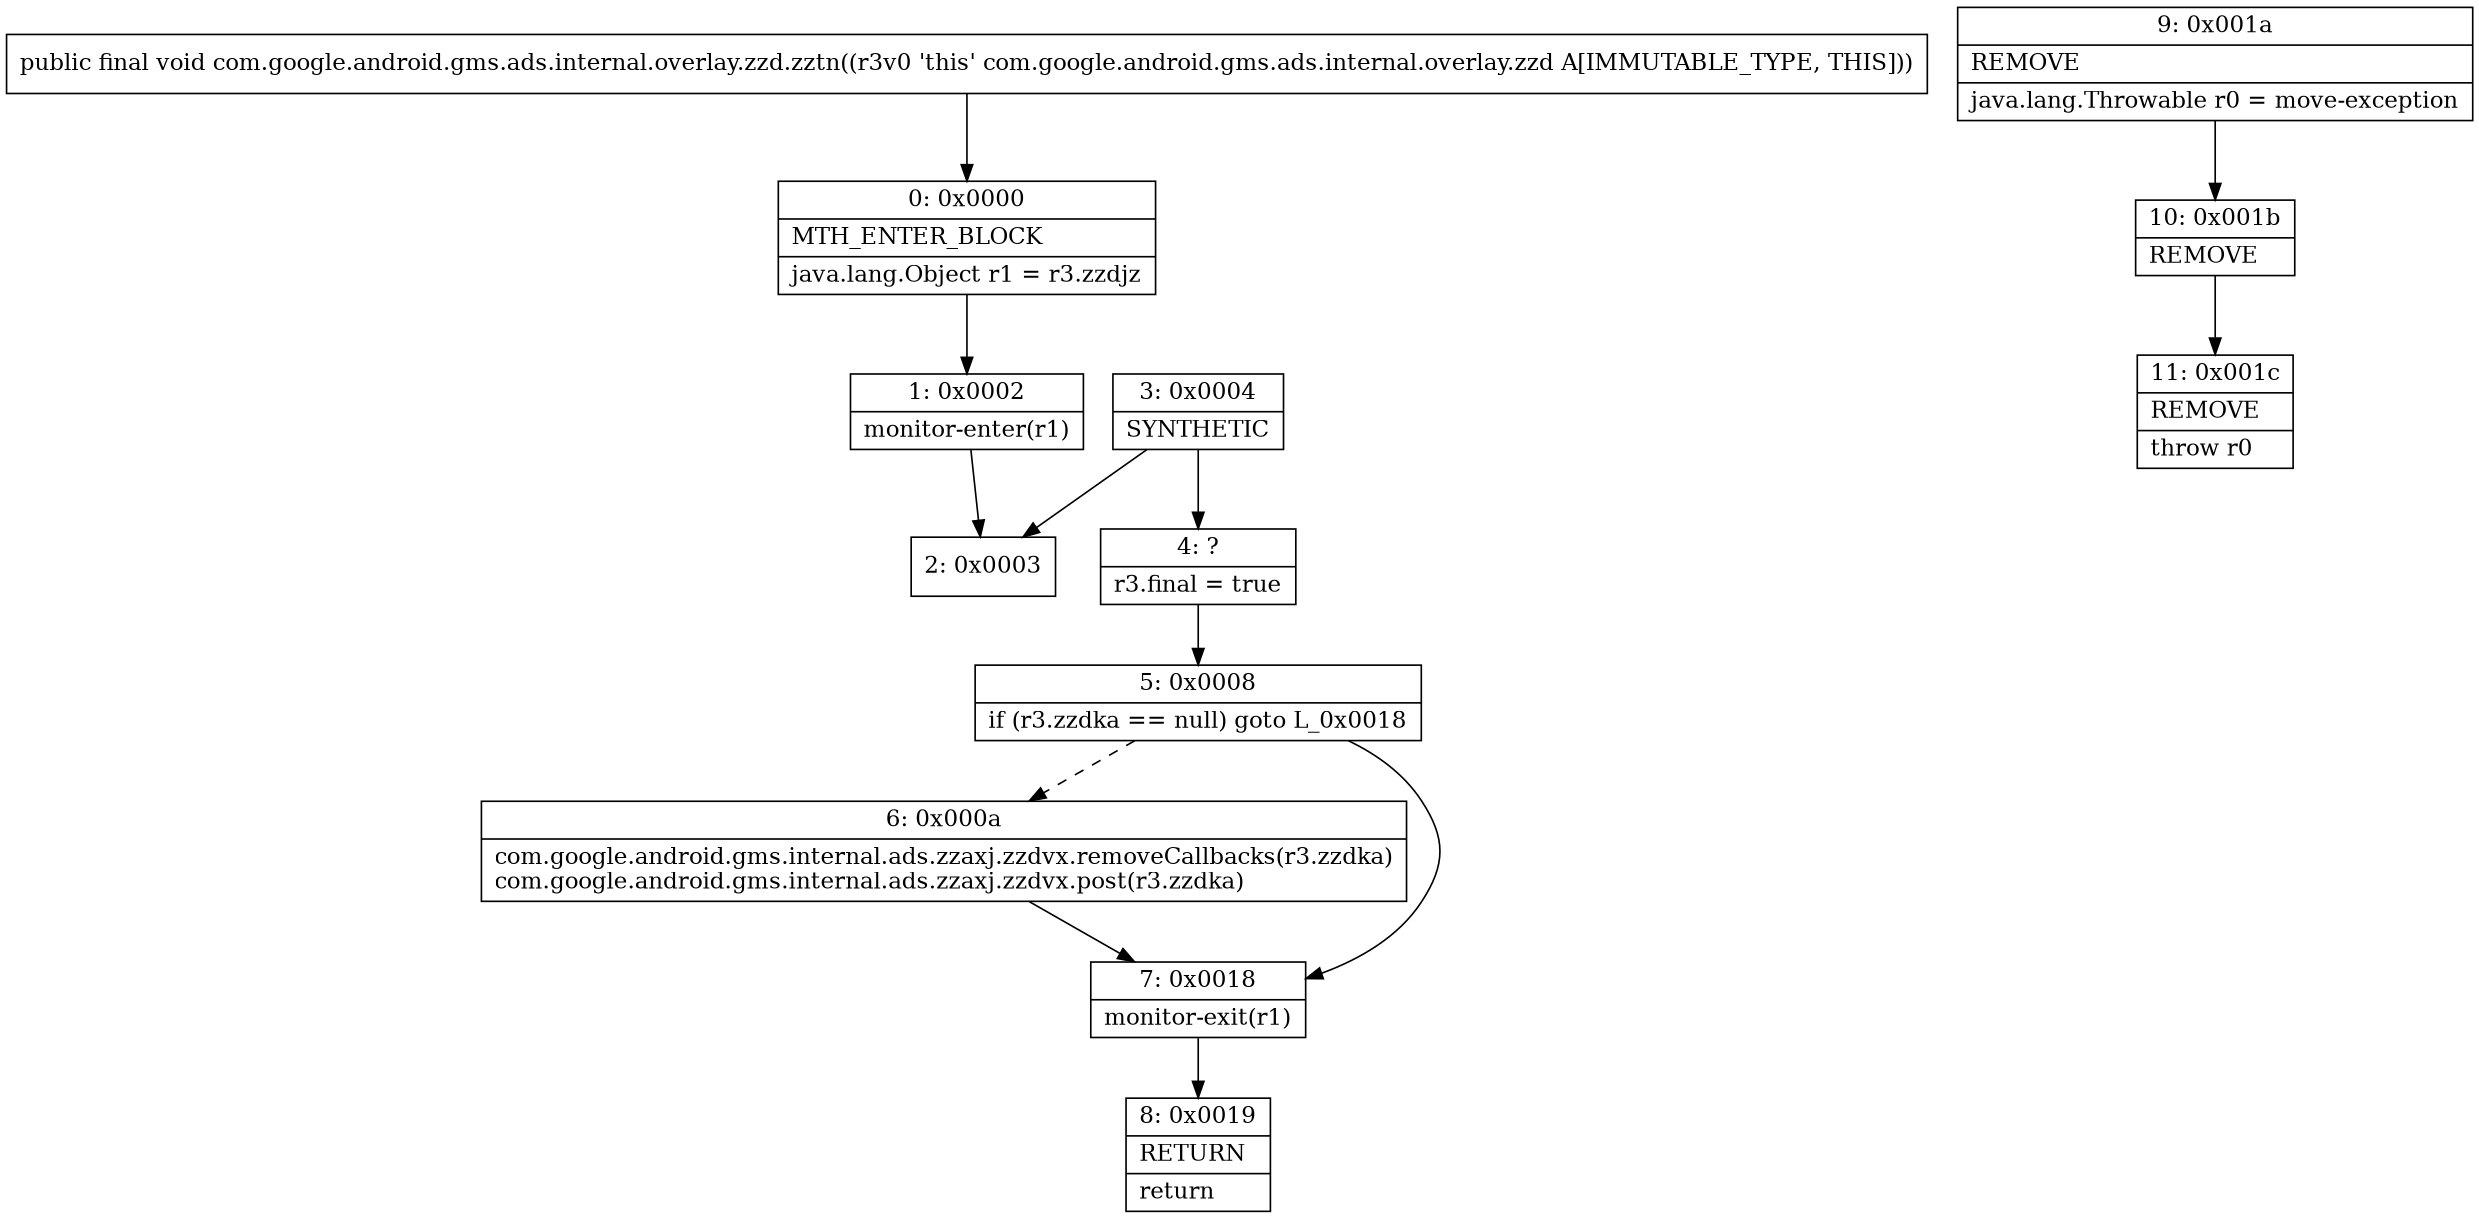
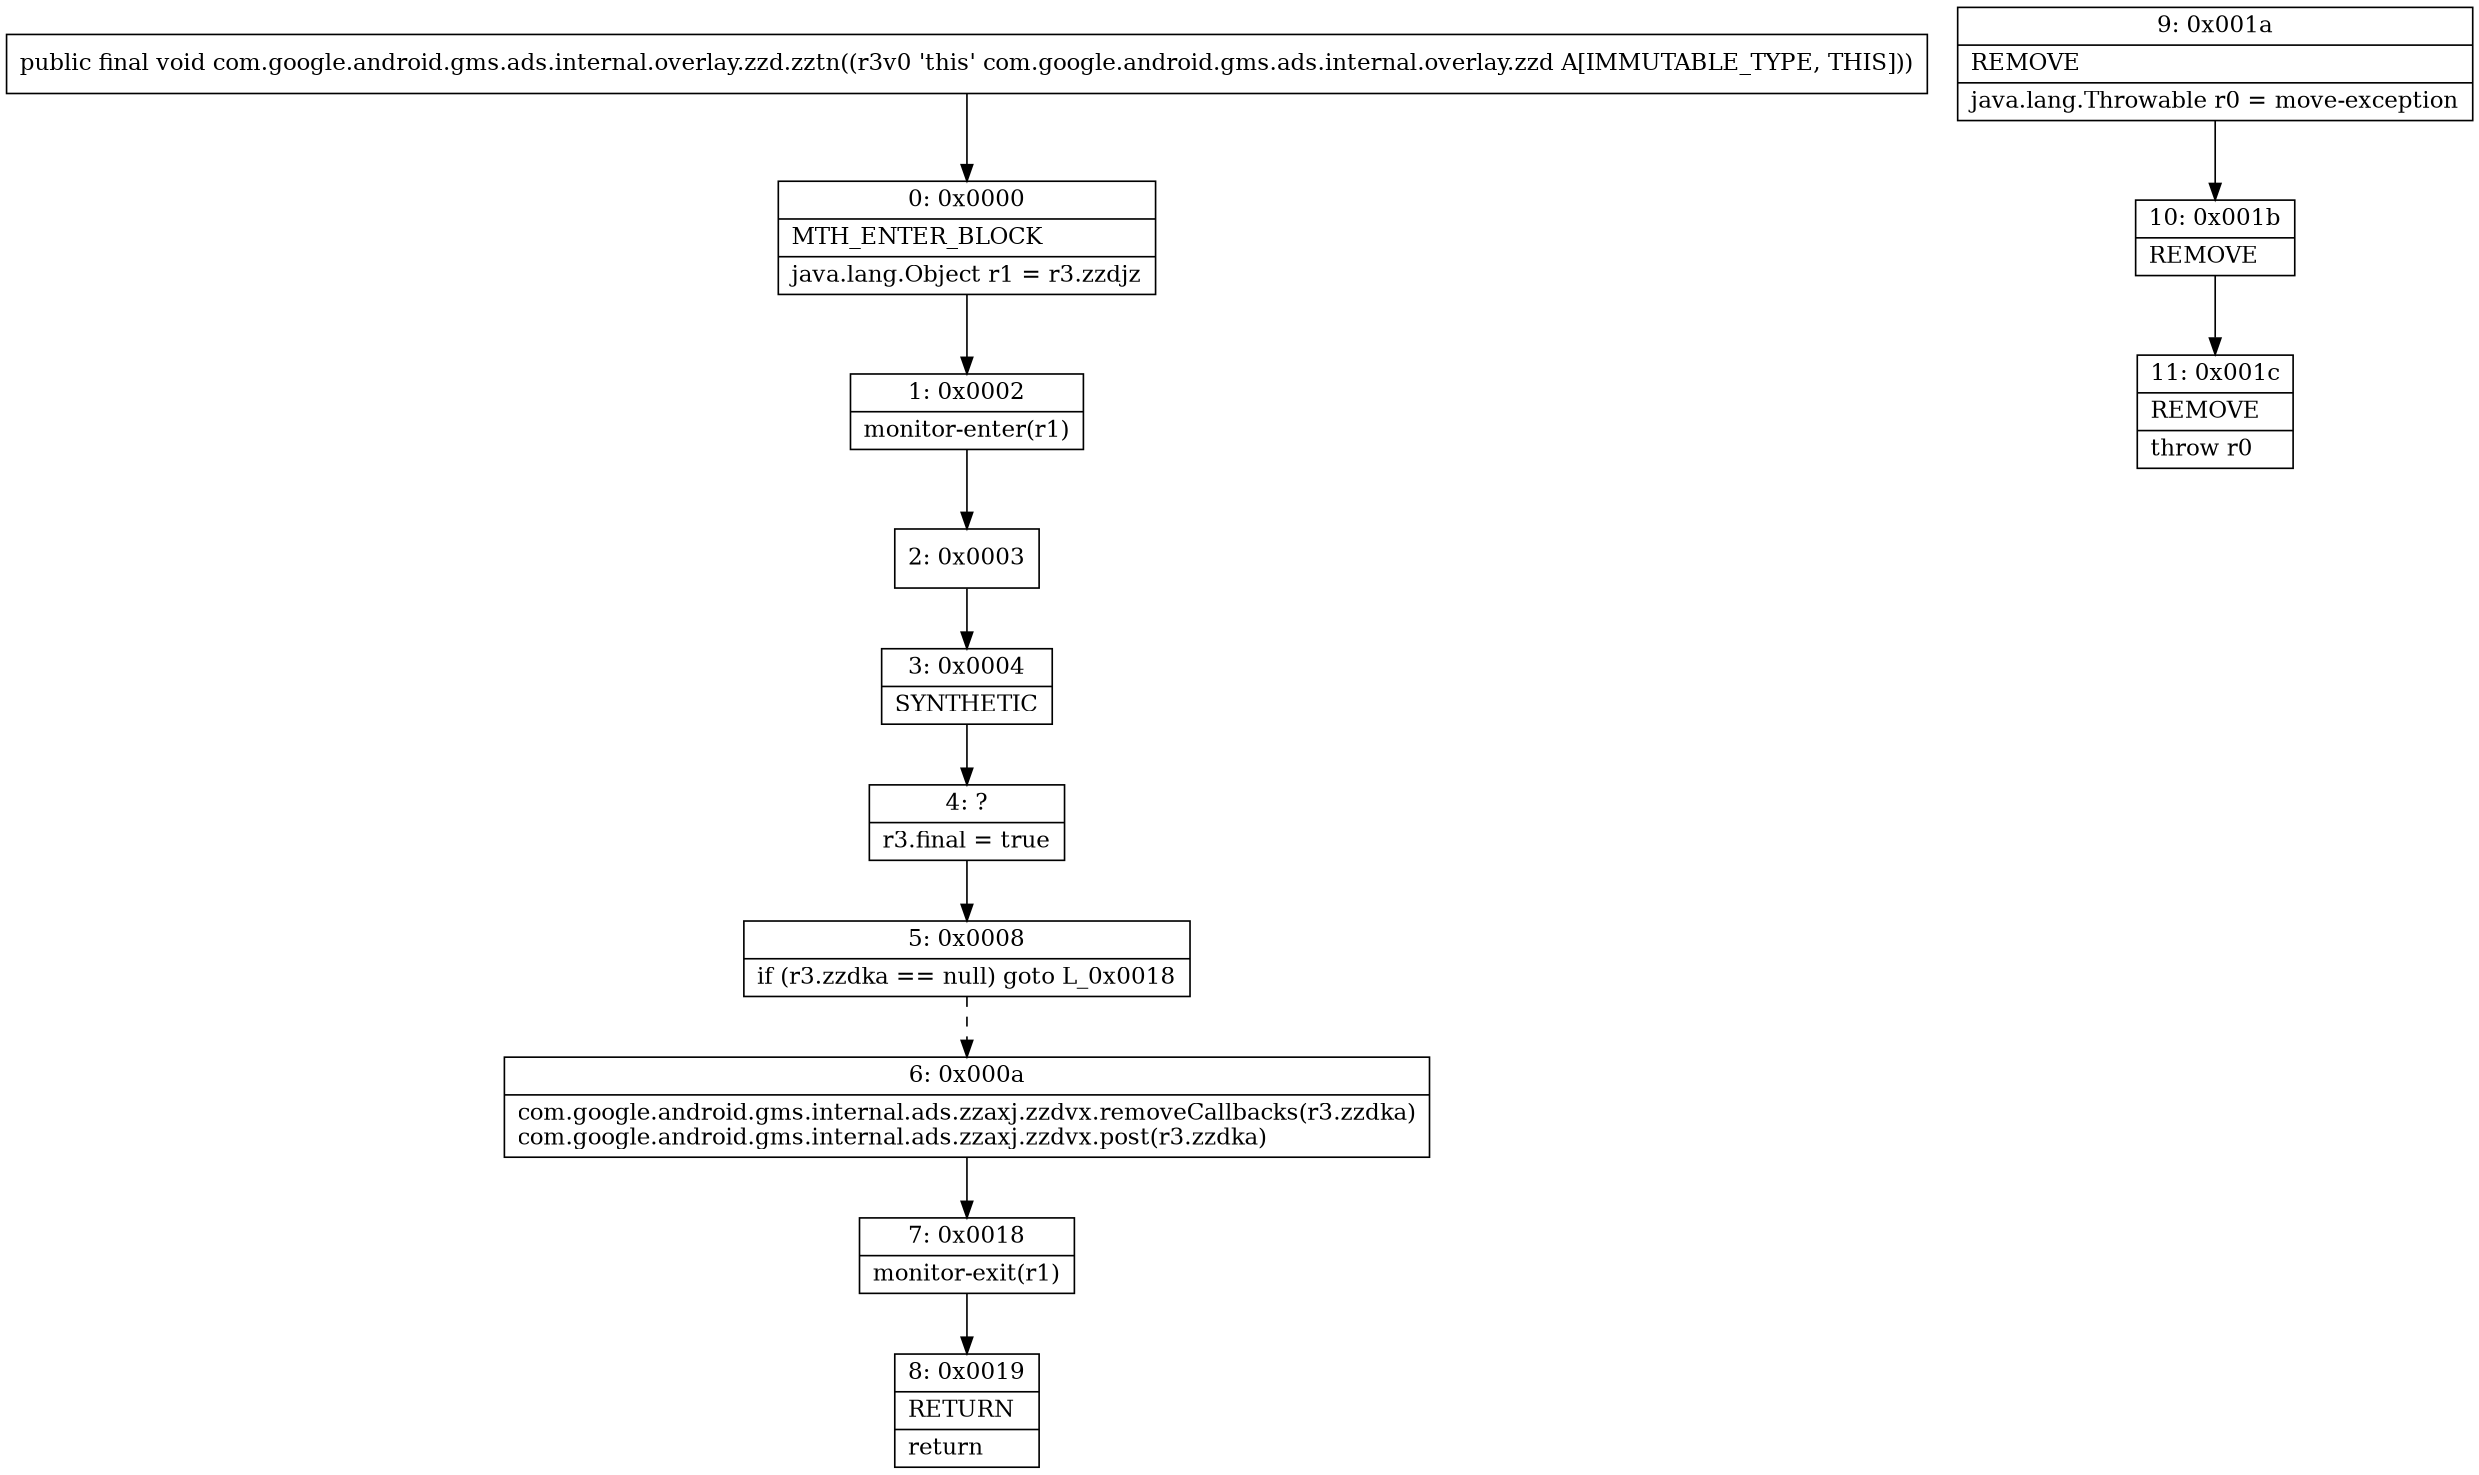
  digraph {
    node [shape=record]
    n1 [label="{0\:\ 0x0000|MTH_ENTER_BLOCK\l|java.lang.Object r1 = r3.zzdjz\l}"]
    n2 [label="{1\:\ 0x0002|monitor\-enter(r1)\l}"]
    n3 [label="{2\:\ 0x0003}"]
    n4 [label="{3\:\ 0x0004|SYNTHETIC\l}"]
    n5 [label="{4\:\ ?|r3.final = true\l}"]
    n6 [label="{5\:\ 0x0008|if (r3.zzdka == null) goto L_0x0018\l}"]
    n7 [label="{9\:\ 0x001a|REMOVE\l|java.lang.Throwable r0 = move\-exception\l}"]
    n8 [label="{10\:\ 0x001b|REMOVE\l}"]
    n9 [label="{6\:\ 0x000a|com.google.android.gms.internal.ads.zzaxj.zzdvx.removeCallbacks(r3.zzdka)\lcom.google.android.gms.internal.ads.zzaxj.zzdvx.post(r3.zzdka)\l}"]
    n10 [label="{7\:\ 0x0018|monitor\-exit(r1)\l}"]
    n11 [label="{8\:\ 0x0019|RETURN\l|return\l}"]
    n12 [label="{11\:\ 0x001c|REMOVE\l|throw r0\l}"]
    n13 [label="{public final void com.google.android.gms.ads.internal.overlay.zzd.zztn((r3v0 'this' com.google.android.gms.ads.internal.overlay.zzd A[IMMUTABLE_TYPE, THIS])) }"]
    n1 -> n2
    n2 -> n3
-   n4 -> n3
+   n3 -> n4
    n4 -> n5
    n5 -> n6
    n6 -> n9 [style=dashed]
-   n6 -> n10
    n7 -> n8
    n8 -> n12
    n9 -> n10
    n10 -> n11
    n13 -> n1
  }
